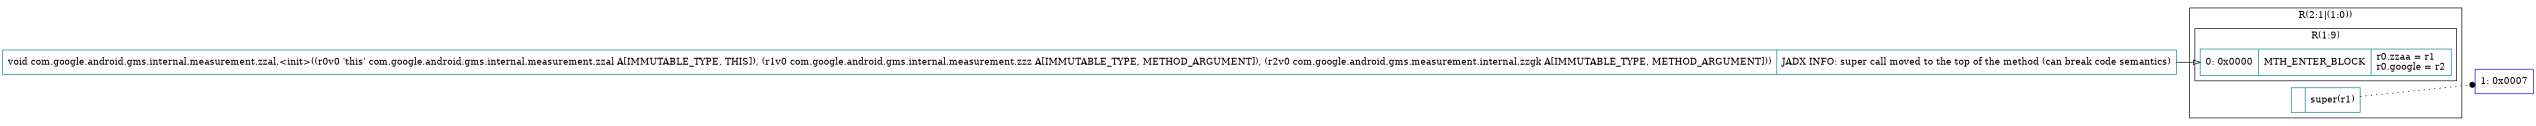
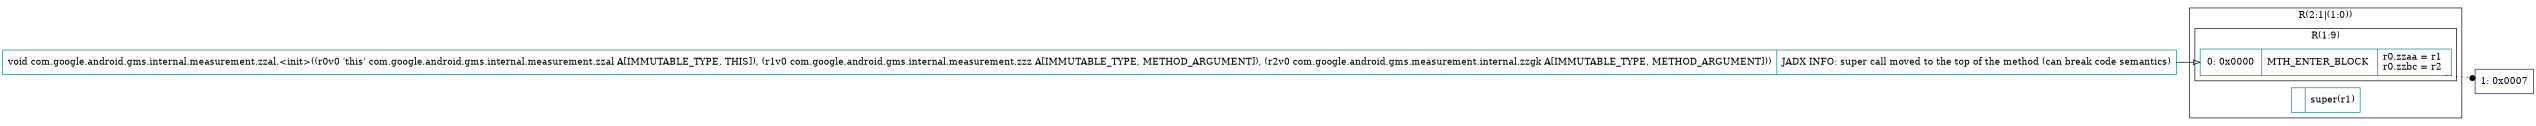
  digraph {
    rankdir=LR
    node [color=teal shape=record]
-   n1 [label="{0\:\ 0x0000|MTH_ENTER_BLOCK\l|r0.zzaa = r1\lr0.google = r2\l}"]
+   n1 [label="{0\:\ 0x0000|MTH_ENTER_BLOCK\l|r0.zzaa = r1\lr0.zzbc = r2\l}"]
    n2 [label="{|super(r1)\l}"]
    n3 [color=blue label="{1\:\ 0x0007}"]
    n4 [label="{void com.google.android.gms.internal.measurement.zzal.\<init\>((r0v0 'this' com.google.android.gms.internal.measurement.zzal A[IMMUTABLE_TYPE, THIS]), (r1v0 com.google.android.gms.internal.measurement.zzz A[IMMUTABLE_TYPE, METHOD_ARGUMENT]), (r2v0 com.google.android.gms.measurement.internal.zzgk A[IMMUTABLE_TYPE, METHOD_ARGUMENT]))  | JADX INFO: super call moved to the top of the method (can break code semantics)\l}"]
    subgraph cluster_1 {
      label="R(2:1|(1:0))"
      n2
      subgraph cluster_2 {
        label="R(1:9)"
        n1
      }
    }
-   n2 -> n3 [arrowhead=dot style=dotted]
+   n1 -> n3 [arrowhead=dot style=dotted]
    n4 -> n1 [arrowhead=onormal style=solid]
  }
